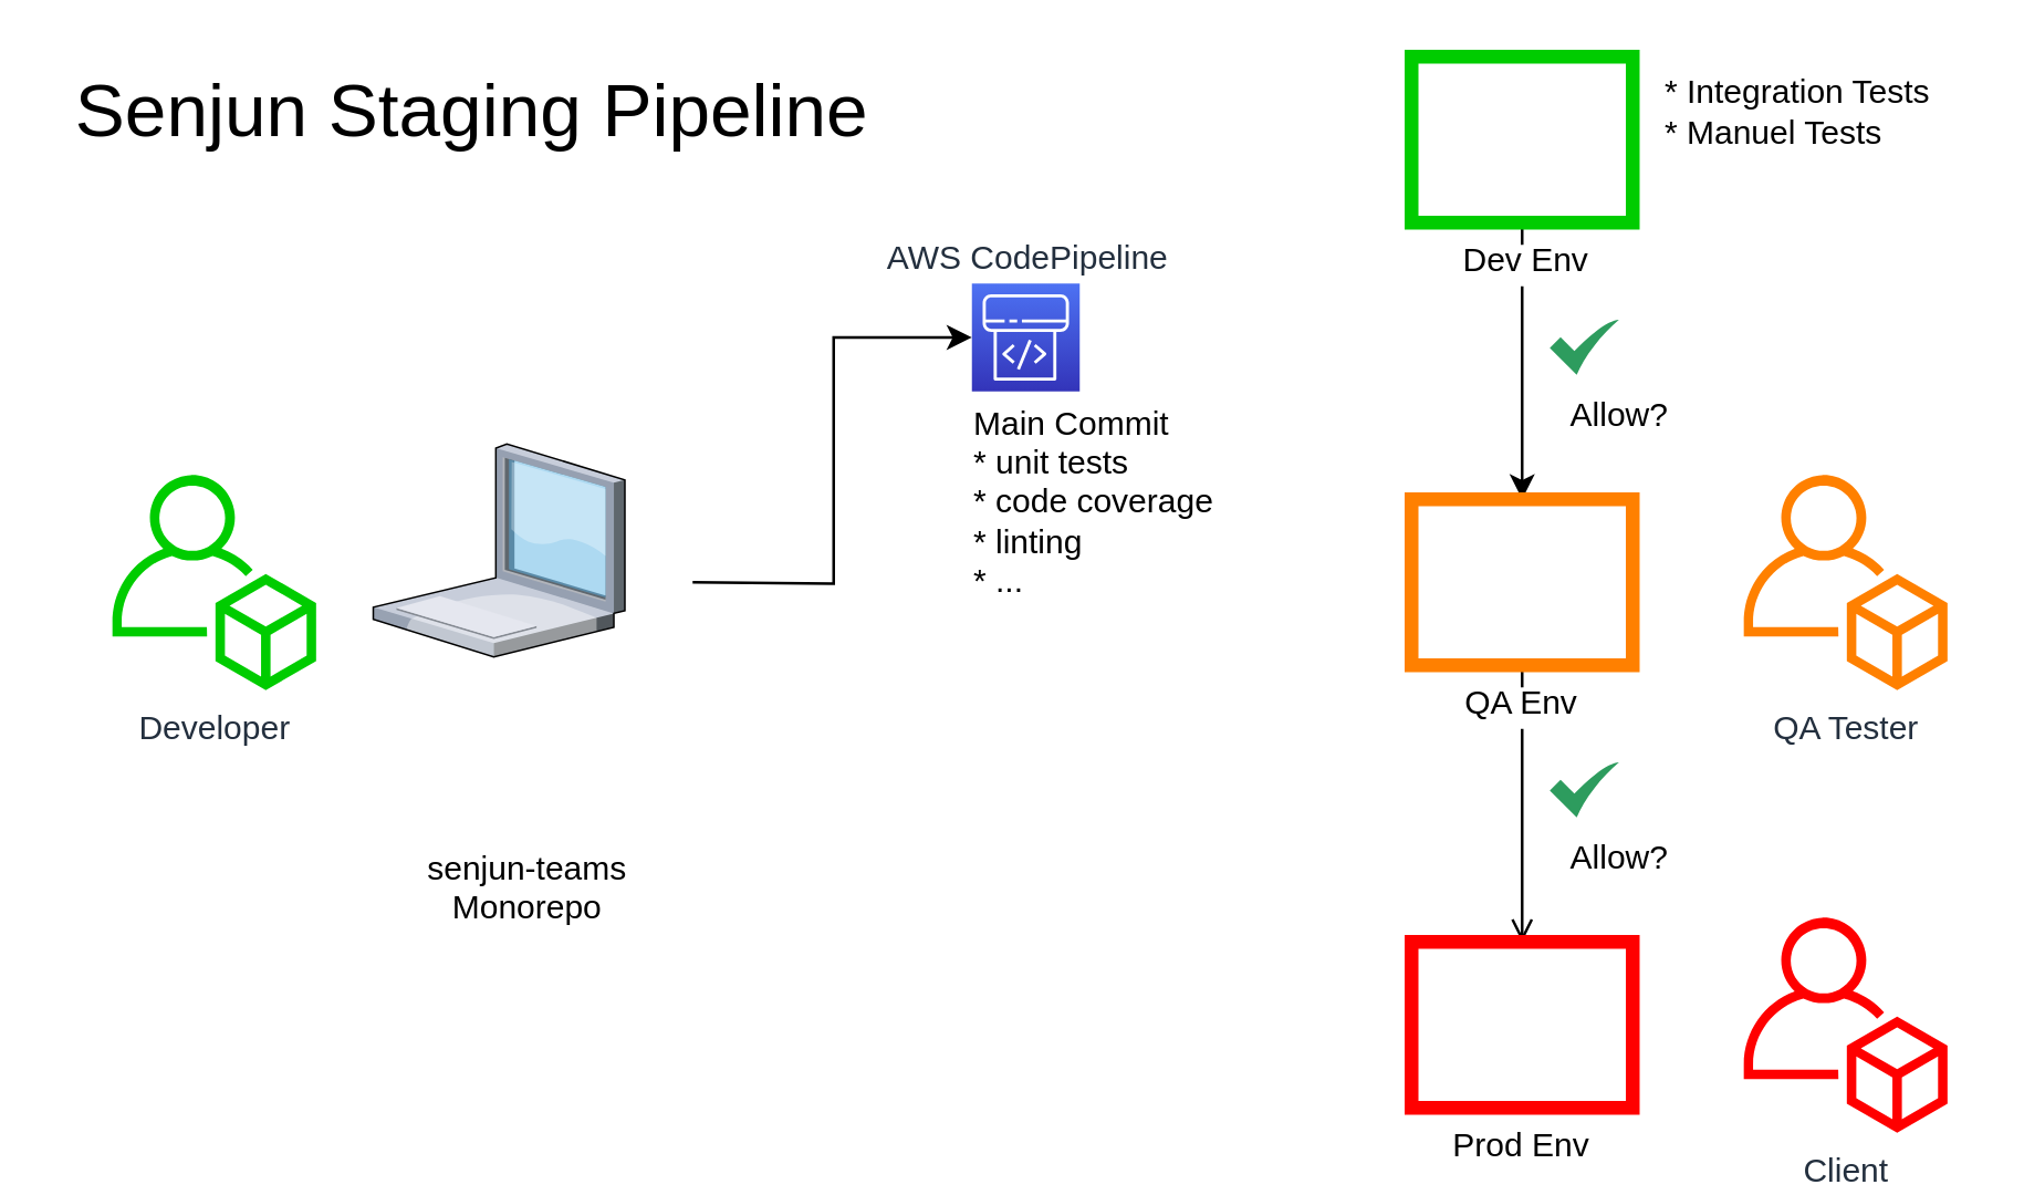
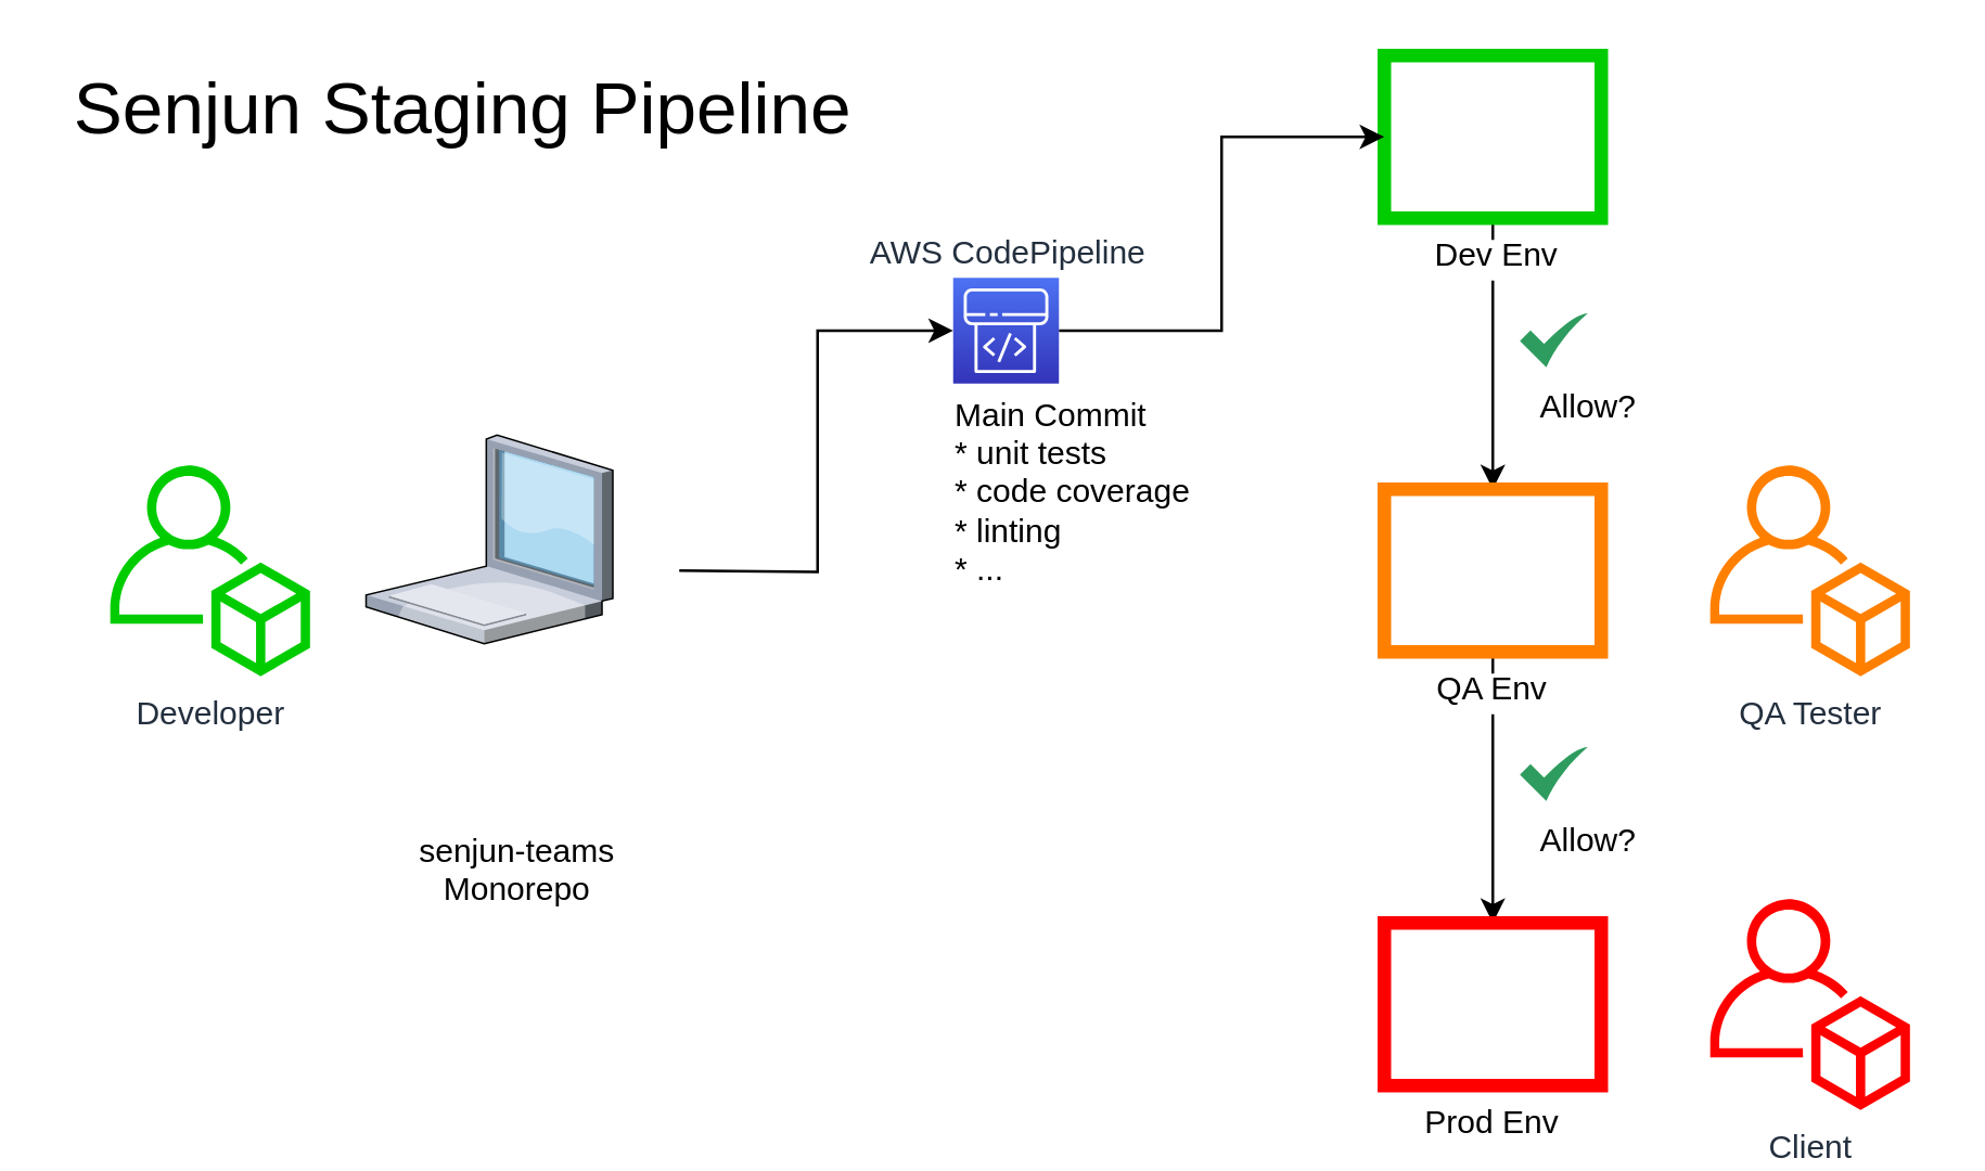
  <mxCell id="0" />
  <mxCell id="1" parent="0" />
  <mxCell id="2" value="Developer" style="outlineConnect=0;fontColor=#232F3E;gradientColor=none;strokeColor=none;dashed=0;verticalLabelPosition=bottom;verticalAlign=top;align=center;html=1;fontSize=12;fontStyle=0;aspect=fixed;pointerEvents=1;shape=mxgraph.aws4.organizations_account;fillColor=#00CC00;" parent="1" vertex="1"><mxGeometry x="40" y="171" width="74" height="78" as="geometry" /></mxCell>
  <mxCell id="3" value="" style="edgeStyle=orthogonalEdgeStyle;rounded=0;orthogonalLoop=1;jettySize=auto;html=1;startArrow=none;startFill=0;" parent="1" source="4" target="6" edge="1"><mxGeometry relative="1" as="geometry" /></mxCell>
  <mxCell id="4" value=" Dev Env" style="shape=image;verticalLabelPosition=bottom;labelBackgroundColor=#ffffff;verticalAlign=top;aspect=fixed;imageAspect=0;image=https://futurumresearch.com/wp-content/uploads/2020/01/aws-logo.png;strokeWidth=5;imageBorder=#00CC00;" parent="1" vertex="1"><mxGeometry x="510" y="20" width="80" height="60" as="geometry" /></mxCell>
- <mxCell id="5" value="" style="edgeStyle=orthogonalEdgeStyle;rounded=0;orthogonalLoop=1;jettySize=auto;html=1;startArrow=none;startFill=0;endArrow=open;" parent="1" source="6" target="7" edge="1"><mxGeometry relative="1" as="geometry" /></mxCell>
+ <mxCell id="5" value="" style="edgeStyle=orthogonalEdgeStyle;rounded=0;orthogonalLoop=1;jettySize=auto;html=1;startArrow=none;startFill=0;" parent="1" source="6" target="7" edge="1"><mxGeometry relative="1" as="geometry" /></mxCell>
  <mxCell id="6" value="QA Env" style="shape=image;verticalLabelPosition=bottom;labelBackgroundColor=#ffffff;verticalAlign=top;aspect=fixed;imageAspect=0;image=https://futurumresearch.com/wp-content/uploads/2020/01/aws-logo.png;strokeWidth=5;imageBorder=#FF8000;" parent="1" vertex="1"><mxGeometry x="510" y="180" width="80" height="60" as="geometry" /></mxCell>
  <mxCell id="7" value="Prod Env" style="shape=image;verticalLabelPosition=bottom;labelBackgroundColor=#ffffff;verticalAlign=top;aspect=fixed;imageAspect=0;image=https://futurumresearch.com/wp-content/uploads/2020/01/aws-logo.png;strokeWidth=5;imageBorder=#FF0000;" parent="1" vertex="1"><mxGeometry x="510" y="340" width="80" height="60" as="geometry" /></mxCell>
+ <mxCell id="8" style="edgeStyle=orthogonalEdgeStyle;rounded=0;orthogonalLoop=1;jettySize=auto;html=1;entryX=0;entryY=0.5;entryDx=0;entryDy=0;startArrow=none;startFill=0;exitX=1;exitY=0.5;exitDx=0;exitDy=0;exitPerimeter=0;" parent="1" source="25" target="4" edge="1"><mxGeometry relative="1" as="geometry"><mxPoint x="398" y="116" as="sourcePoint" /></mxGeometry></mxCell>
  <mxCell id="9" value="" style="group" parent="1" vertex="1" connectable="0"><mxGeometry x="550" y="110" width="70" height="50" as="geometry" /></mxCell>
  <mxCell id="10" value="" style="html=1;aspect=fixed;strokeColor=none;shadow=0;align=center;verticalAlign=top;fillColor=#2D9C5E;shape=mxgraph.gcp2.check;dashed=1;" parent="9" vertex="1"><mxGeometry x="10" y="5" width="25" height="20" as="geometry" /></mxCell>
  <mxCell id="11" value="" style="shape=image;html=1;verticalAlign=top;verticalLabelPosition=bottom;labelBackgroundColor=#ffffff;imageAspect=0;aspect=fixed;image=https://cdn2.iconfinder.com/data/icons/letters-and-numbers-1/32/lowercase_letter_x_red-128.png;dashed=1;strokeWidth=5;fillColor=#FF8000;" parent="9" vertex="1"><mxGeometry x="30" width="30" height="30" as="geometry" /></mxCell>
  <mxCell id="12" value="Allow?" style="text;html=1;align=center;verticalAlign=middle;resizable=0;points=[];autosize=1;" parent="9" vertex="1"><mxGeometry x="10" y="30" width="50" height="20" as="geometry" /></mxCell>
  <mxCell id="13" value="" style="group" parent="1" vertex="1" connectable="0"><mxGeometry x="550" y="270" width="70" height="50" as="geometry" /></mxCell>
  <mxCell id="14" value="" style="html=1;aspect=fixed;strokeColor=none;shadow=0;align=center;verticalAlign=top;fillColor=#2D9C5E;shape=mxgraph.gcp2.check;dashed=1;" parent="13" vertex="1"><mxGeometry x="10" y="5" width="25" height="20" as="geometry" /></mxCell>
  <mxCell id="15" value="" style="shape=image;html=1;verticalAlign=top;verticalLabelPosition=bottom;labelBackgroundColor=#ffffff;imageAspect=0;aspect=fixed;image=https://cdn2.iconfinder.com/data/icons/letters-and-numbers-1/32/lowercase_letter_x_red-128.png;dashed=1;strokeWidth=5;fillColor=#FF8000;" parent="13" vertex="1"><mxGeometry x="30" width="30" height="30" as="geometry" /></mxCell>
  <mxCell id="16" value="Allow?" style="text;html=1;align=center;verticalAlign=middle;resizable=0;points=[];autosize=1;" parent="13" vertex="1"><mxGeometry x="10" y="30" width="50" height="20" as="geometry" /></mxCell>
- <mxCell id="17" value="* Integration Tests&lt;br&gt;* Manuel Tests" style="text;html=1;align=left;verticalAlign=middle;resizable=0;points=[];autosize=1;" parent="1" vertex="1"><mxGeometry x="600" y="25" width="110" height="30" as="geometry" /></mxCell>
  <mxCell id="18" value="Client" style="outlineConnect=0;fontColor=#232F3E;gradientColor=none;strokeColor=none;dashed=0;verticalLabelPosition=bottom;verticalAlign=top;align=center;html=1;fontSize=12;fontStyle=0;aspect=fixed;pointerEvents=1;shape=mxgraph.aws4.organizations_account;fillColor=#FF0000;" parent="1" vertex="1"><mxGeometry x="630" y="331" width="74" height="78" as="geometry" /></mxCell>
  <mxCell id="19" value="senjun-teams&lt;br&gt;Monorepo" style="shape=image;html=1;verticalAlign=top;verticalLabelPosition=bottom;labelBackgroundColor=#ffffff;imageAspect=0;aspect=fixed;image=https://cdn2.iconfinder.com/data/icons/social-icons-circular-color/512/github-128.png;fillColor=#FF0000;" parent="1" vertex="1"><mxGeometry x="170" y="260" width="40" height="40" as="geometry" /></mxCell>
  <mxCell id="20" value="" style="verticalLabelPosition=bottom;aspect=fixed;html=1;verticalAlign=top;strokeColor=none;align=center;outlineConnect=0;shape=mxgraph.citrix.laptop_1;fillColor=#FF0000;" parent="1" vertex="1"><mxGeometry x="134.5" y="160" width="91" height="77" as="geometry" /></mxCell>
  <mxCell id="21" style="edgeStyle=orthogonalEdgeStyle;rounded=0;orthogonalLoop=1;jettySize=auto;html=1;entryX=0;entryY=0.5;entryDx=0;entryDy=0;startArrow=none;startFill=0;exitX=1;exitY=0.5;exitDx=0;exitDy=0;entryPerimeter=0;" parent="1" target="25" edge="1"><mxGeometry relative="1" as="geometry"><mxPoint x="250" y="210" as="sourcePoint" /><mxPoint x="350" y="116" as="targetPoint" /></mxGeometry></mxCell>
  <mxCell id="22" value="Main Commit&lt;br&gt;* unit tests&lt;br&gt;&lt;div&gt;&lt;span&gt;* code coverage&lt;/span&gt;&lt;/div&gt;&lt;div&gt;&lt;span&gt;* linting&lt;br&gt;* ...&lt;/span&gt;&lt;/div&gt;" style="text;html=1;align=left;verticalAlign=middle;resizable=0;points=[];autosize=1;" parent="1" vertex="1"><mxGeometry x="350" y="141" width="100" height="80" as="geometry" /></mxCell>
  <mxCell id="23" value="QA Tester" style="outlineConnect=0;fontColor=#232F3E;gradientColor=none;strokeColor=none;dashed=0;verticalLabelPosition=bottom;verticalAlign=top;align=center;html=1;fontSize=12;fontStyle=0;aspect=fixed;pointerEvents=1;shape=mxgraph.aws4.organizations_account;fillColor=#FF8000;" parent="1" vertex="1"><mxGeometry x="630" y="171" width="74" height="78" as="geometry" /></mxCell>
  <mxCell id="24" value="Senjun Staging Pipeline" style="text;html=1;align=center;verticalAlign=middle;resizable=0;points=[];autosize=1;fontSize=27;" parent="1" vertex="1"><mxGeometry x="20" y="20" width="300" height="40" as="geometry" /></mxCell>
  <mxCell id="25" value="AWS CodePipeline" style="points=[[0,0,0],[0.25,0,0],[0.5,0,0],[0.75,0,0],[1,0,0],[0,1,0],[0.25,1,0],[0.5,1,0],[0.75,1,0],[1,1,0],[0,0.25,0],[0,0.5,0],[0,0.75,0],[1,0.25,0],[1,0.5,0],[1,0.75,0]];outlineConnect=0;fontColor=#232F3E;gradientColor=#4D72F3;gradientDirection=north;fillColor=#3334B9;strokeColor=#ffffff;dashed=0;verticalLabelPosition=top;verticalAlign=bottom;align=center;html=1;fontSize=12;fontStyle=0;aspect=fixed;shape=mxgraph.aws4.resourceIcon;resIcon=mxgraph.aws4.codepipeline;labelPosition=center;" parent="1" vertex="1"><mxGeometry x="351" y="102" width="39" height="39" as="geometry" /></mxCell>
